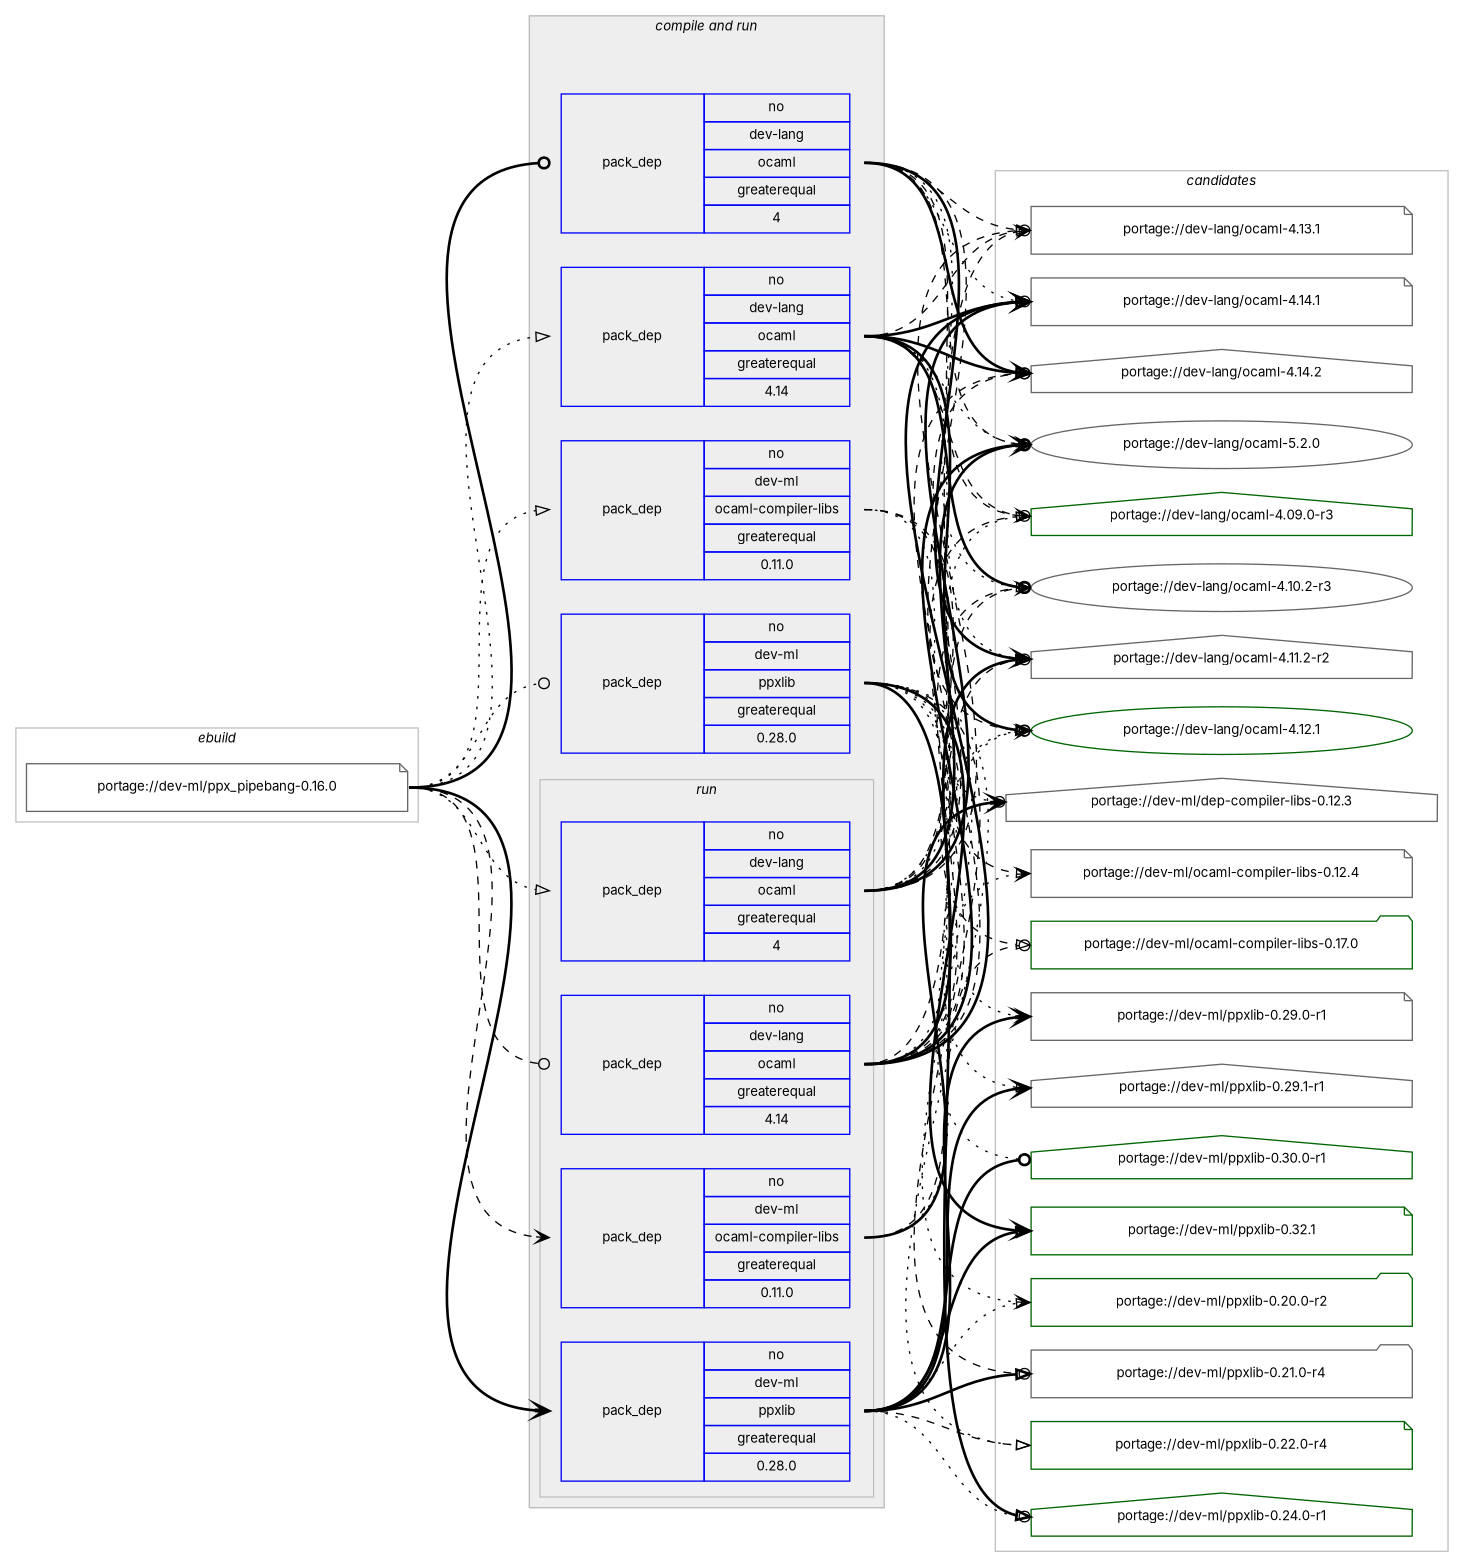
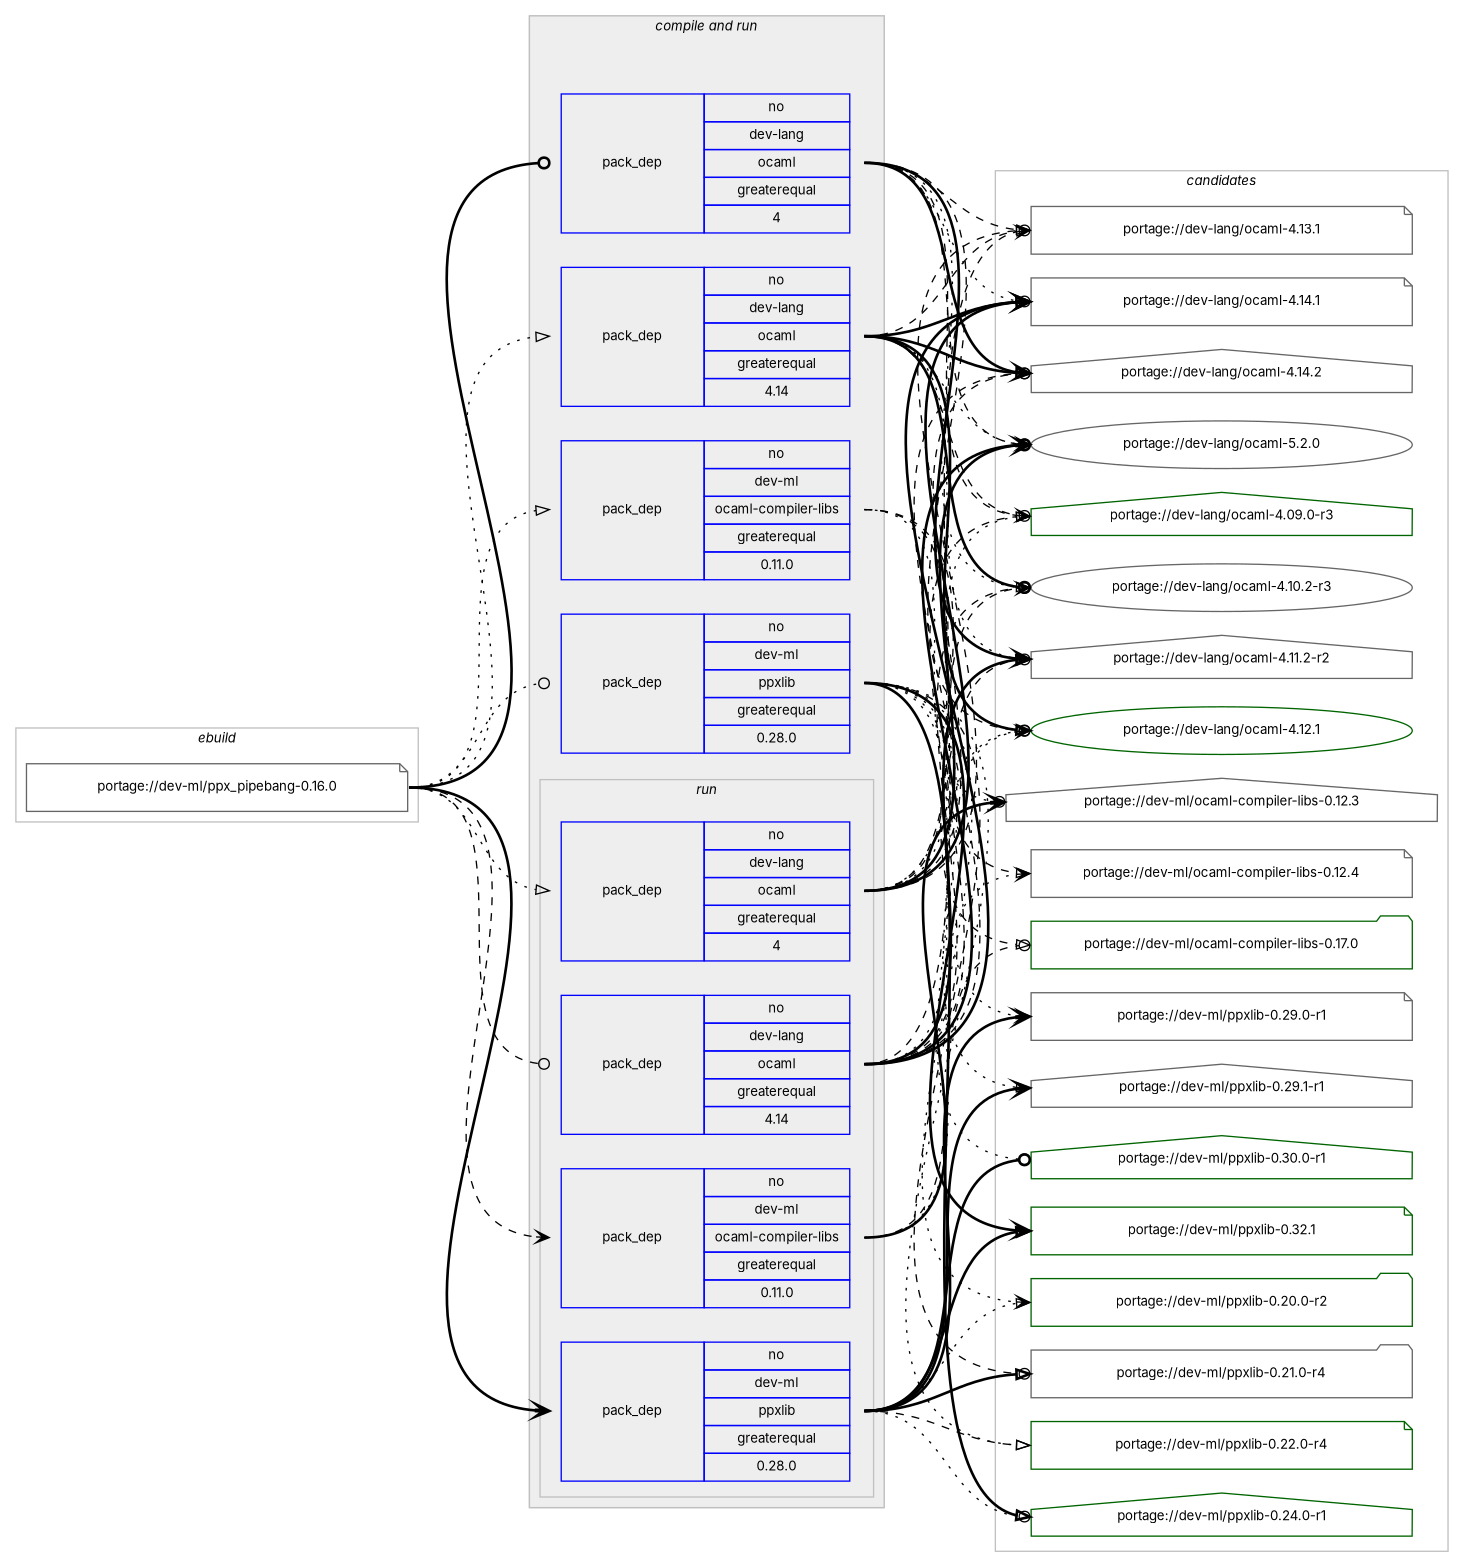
  digraph {
    compound=true
    concentrate=true
    fontname=Inter
    fontsize=10
    newrank=true
    rankdir=LR
    ranksep=1.5
    node [color=gray40 fontname=Inter fontsize=10 shape=none]
    edge [arrowhead=onormal fontname=Inter headport=w style=bold tailport=e weight=100]
    n1 [label="portage://dev-ml/ppx_pipebang-0.16.0" shape=note width=4]
    n2 [color=blue label=<<TABLE BORDER="0" CELLBORDER="1" CELLSPACING="0" CELLPADDING="4" WIDTH="220"><TR><TD ROWSPAN="6" CELLPADDING="30">pack_dep</TD></TR><TR><TD WIDTH="110">no</TD></TR><TR><TD>dev-lang</TD></TR><TR><TD>ocaml</TD></TR><TR><TD>greaterequal</TD></TR><TR><TD>4</TD></TR></TABLE>>]
    n3 [color=blue label=<<TABLE BORDER="0" CELLBORDER="1" CELLSPACING="0" CELLPADDING="4" WIDTH="220"><TR><TD ROWSPAN="6" CELLPADDING="30">pack_dep</TD></TR><TR><TD WIDTH="110">no</TD></TR><TR><TD>dev-lang</TD></TR><TR><TD>ocaml</TD></TR><TR><TD>greaterequal</TD></TR><TR><TD>4.14</TD></TR></TABLE>>]
    n4 [color=blue label=<<TABLE BORDER="0" CELLBORDER="1" CELLSPACING="0" CELLPADDING="4" WIDTH="220"><TR><TD ROWSPAN="6" CELLPADDING="30">pack_dep</TD></TR><TR><TD WIDTH="110">no</TD></TR><TR><TD>dev-ml</TD></TR><TR><TD>ocaml-compiler-libs</TD></TR><TR><TD>greaterequal</TD></TR><TR><TD>0.11.0</TD></TR></TABLE>>]
    n5 [color=blue label=<<TABLE BORDER="0" CELLBORDER="1" CELLSPACING="0" CELLPADDING="4" WIDTH="220"><TR><TD ROWSPAN="6" CELLPADDING="30">pack_dep</TD></TR><TR><TD WIDTH="110">no</TD></TR><TR><TD>dev-ml</TD></TR><TR><TD>ppxlib</TD></TR><TR><TD>greaterequal</TD></TR><TR><TD>0.28.0</TD></TR></TABLE>>]
    n6 [color=blue label=<<TABLE BORDER="0" CELLBORDER="1" CELLSPACING="0" CELLPADDING="4" WIDTH="220"><TR><TD ROWSPAN="6" CELLPADDING="30">pack_dep</TD></TR><TR><TD WIDTH="110">no</TD></TR><TR><TD>dev-lang</TD></TR><TR><TD>ocaml</TD></TR><TR><TD>greaterequal</TD></TR><TR><TD>4</TD></TR></TABLE>>]
    n7 [color=blue label=<<TABLE BORDER="0" CELLBORDER="1" CELLSPACING="0" CELLPADDING="4" WIDTH="220"><TR><TD ROWSPAN="6" CELLPADDING="30">pack_dep</TD></TR><TR><TD WIDTH="110">no</TD></TR><TR><TD>dev-lang</TD></TR><TR><TD>ocaml</TD></TR><TR><TD>greaterequal</TD></TR><TR><TD>4.14</TD></TR></TABLE>>]
    n8 [color=blue label=<<TABLE BORDER="0" CELLBORDER="1" CELLSPACING="0" CELLPADDING="4" WIDTH="220"><TR><TD ROWSPAN="6" CELLPADDING="30">pack_dep</TD></TR><TR><TD WIDTH="110">no</TD></TR><TR><TD>dev-ml</TD></TR><TR><TD>ocaml-compiler-libs</TD></TR><TR><TD>greaterequal</TD></TR><TR><TD>0.11.0</TD></TR></TABLE>>]
    n9 [color=blue label=<<TABLE BORDER="0" CELLBORDER="1" CELLSPACING="0" CELLPADDING="4" WIDTH="220"><TR><TD ROWSPAN="6" CELLPADDING="30">pack_dep</TD></TR><TR><TD WIDTH="110">no</TD></TR><TR><TD>dev-ml</TD></TR><TR><TD>ppxlib</TD></TR><TR><TD>greaterequal</TD></TR><TR><TD>0.28.0</TD></TR></TABLE>>]
    n10 [color=darkgreen label="portage://dev-lang/ocaml-4.09.0-r3" shape=house width=4]
    n11 [label="portage://dev-lang/ocaml-4.10.2-r3" shape=ellipse width=4]
    n12 [label="portage://dev-lang/ocaml-4.11.2-r2" shape=house width=4]
    n13 [color=darkgreen label="portage://dev-lang/ocaml-4.12.1" shape=ellipse width=4]
    n14 [label="portage://dev-lang/ocaml-4.13.1" shape=note width=4]
    n15 [label="portage://dev-lang/ocaml-4.14.1" shape=note width=4]
    n16 [label="portage://dev-lang/ocaml-4.14.2" shape=house width=4]
    n17 [label="portage://dev-lang/ocaml-5.2.0" shape=ellipse width=4]
-   n18 [label="portage://dev-ml/dep-compiler-libs-0.12.3" shape=house width=4]
+   n18 [label="portage://dev-ml/ocaml-compiler-libs-0.12.3" shape=house width=4]
    n19 [label="portage://dev-ml/ocaml-compiler-libs-0.12.4" shape=note width=4]
    n20 [color=darkgreen label="portage://dev-ml/ocaml-compiler-libs-0.17.0" shape=folder width=4]
    n21 [color=darkgreen label="portage://dev-ml/ppxlib-0.20.0-r2" shape=folder width=4]
    n22 [label="portage://dev-ml/ppxlib-0.21.0-r4" shape=folder width=4]
    n23 [color=darkgreen label="portage://dev-ml/ppxlib-0.22.0-r4" shape=note width=4]
    n24 [color=darkgreen label="portage://dev-ml/ppxlib-0.24.0-r1" shape=house width=4]
    n25 [label="portage://dev-ml/ppxlib-0.29.0-r1" shape=note width=4]
    n26 [label="portage://dev-ml/ppxlib-0.29.1-r1" shape=house width=4]
    n27 [color=darkgreen label="portage://dev-ml/ppxlib-0.30.0-r1" shape=house width=4]
    n28 [color=darkgreen label="portage://dev-ml/ppxlib-0.32.1" shape=note width=4]
    subgraph cluster_1 {
      color=gray
      label=<<i>ebuild</i>>
      rank=same
      n1
    }
    subgraph cluster_2 {
      color=gray
      label=<<i>dependencies</i>>
      subgraph cluster_3 {
        color=gray
        fillcolor="#eeeeee"
        label=<<i>compile</i>>
        style=filled
        subgraph sub_4 {
          color=gray
          fillcolor="#eeeeee"
          label=<<i>compile</i>>
          style=filled
          n2
        }
        subgraph sub_5 {
          color=gray
          fillcolor="#eeeeee"
          label=<<i>compile</i>>
          style=filled
          n3
        }
        subgraph sub_6 {
          color=gray
          fillcolor="#eeeeee"
          label=<<i>compile</i>>
          style=filled
          n4
        }
        subgraph sub_7 {
          color=gray
          fillcolor="#eeeeee"
          label=<<i>compile</i>>
          style=filled
          n5
        }
      }
      subgraph cluster_8 {
        color=gray
        fillcolor="#eeeeee"
        label=<<i>compile and run</i>>
        style=filled
      }
      subgraph cluster_9 {
        color=gray
        fillcolor="#eeeeee"
        label=<<i>run</i>>
        style=filled
        subgraph sub_10 {
          color=gray
          fillcolor="#eeeeee"
          label=<<i>run</i>>
          style=filled
          n6
        }
        subgraph sub_11 {
          color=gray
          fillcolor="#eeeeee"
          label=<<i>run</i>>
          style=filled
          n7
        }
        subgraph sub_12 {
          color=gray
          fillcolor="#eeeeee"
          label=<<i>run</i>>
          style=filled
          n8
        }
        subgraph sub_13 {
          color=gray
          fillcolor="#eeeeee"
          label=<<i>run</i>>
          style=filled
          n9
        }
      }
    }
    subgraph cluster_14 {
      color=gray
      label=<<i>candidates</i>>
      rank=same
      subgraph sub_15 {
        color=black
        label=<<i>candidates</i>>
        nodesep=1
        rank=same
        n10
        n11
        n12
        n13
        n14
        n15
        n16
        n17
      }
      subgraph sub_16 {
        color=black
        label=<<i>candidates</i>>
        nodesep=1
        rank=same
        n10
        n11
        n12
        n13
        n14
        n15
        n16
        n17
      }
      subgraph sub_17 {
        color=black
        label=<<i>candidates</i>>
        nodesep=1
        rank=same
        n18
        n19
        n20
      }
      subgraph sub_18 {
        color=black
        label=<<i>candidates</i>>
        nodesep=1
        rank=same
        n10
        n11
        n12
        n13
        n14
        n15
        n16
        n17
      }
      subgraph sub_19 {
        color=black
        label=<<i>candidates</i>>
        nodesep=1
        rank=same
        n21
        n22
        n23
        n24
        n25
        n26
        n27
        n28
      }
      subgraph sub_20 {
        color=black
        label=<<i>candidates</i>>
        nodesep=1
        rank=same
        n10
        n11
        n12
        n13
        n14
        n15
        n16
        n17
      }
      subgraph sub_21 {
        color=black
        label=<<i>candidates</i>>
        nodesep=1
        rank=same
        n18
        n19
        n20
      }
      subgraph sub_22 {
        color=black
        label=<<i>candidates</i>>
        nodesep=1
        rank=same
        n21
        n22
        n23
        n24
        n25
        n26
        n27
        n28
      }
    }
    n1 -> n2 [arrowhead=odot weight=20]
    n1 -> n3 [style=dotted weight=20]
    n1 -> n4 [style=dotted weight=20]
    n1 -> n5 [arrowhead=odot style=dotted weight=20]
    n1 -> n6 [style=dotted weight=20]
    n1 -> n7 [arrowhead=odot style=dashed weight=20]
    n1 -> n8 [arrowhead=vee style=dashed weight=20]
    n1 -> n9 [arrowhead=vee weight=20]
    n2 -> n10 [arrowhead=vee style=dashed]
    n2 -> n11 [style=dotted]
    n2 -> n12 [arrowhead=vee]
    n2 -> n13 [arrowhead=odot style=dashed]
    n2 -> n14 [style=dashed]
    n2 -> n15 [arrowhead=odot style=dotted]
    n2 -> n16 [arrowhead=vee]
    n2 -> n17 [arrowhead=vee style=dashed]
    n3 -> n10 [arrowhead=odot style=dashed]
    n3 -> n11 [arrowhead=odot]
    n3 -> n12 [style=dotted]
    n3 -> n13
    n3 -> n14 [style=dashed]
    n3 -> n15 [arrowhead=vee]
    n3 -> n16
    n3 -> n17 [arrowhead=odot style=dotted]
    n4 -> n18 [arrowhead=odot style=dotted]
    n4 -> n19 [style=dashed]
    n4 -> n20 [style=dashed]
    n5 -> n21 [arrowhead=vee style=dotted]
    n5 -> n22 [arrowhead=odot style=dashed]
    n5 -> n23 [style=dotted]
    n5 -> n24
    n5 -> n25 [arrowhead=vee style=dotted]
    n5 -> n26 [style=dotted]
    n5 -> n27 [arrowhead=odot style=dotted]
    n5 -> n28 [arrowhead=vee]
    n6 -> n10 [style=dotted]
    n6 -> n11 [arrowhead=odot style=dashed]
    n6 -> n12 [arrowhead=odot style=dashed]
    n6 -> n13 [arrowhead=vee style=dotted]
    n6 -> n14 [arrowhead=odot style=dashed]
    n6 -> n15
    n6 -> n16 [arrowhead=odot style=dashed]
    n6 -> n17 [arrowhead=vee]
    n7 -> n10 [style=dashed]
    n7 -> n11 [arrowhead=vee style=dashed]
    n7 -> n12
    n7 -> n13 [arrowhead=odot style=dotted]
    n7 -> n14 [arrowhead=vee style=dashed]
    n7 -> n15 [arrowhead=vee]
    n7 -> n16 [arrowhead=odot style=dashed]
    n7 -> n17 [arrowhead=odot]
    n8 -> n18 [arrowhead=vee]
    n8 -> n19 [arrowhead=vee style=dotted]
    n8 -> n20 [arrowhead=odot style=dashed]
    n9 -> n21 [style=dotted]
    n9 -> n22
    n9 -> n23 [style=dashed]
    n9 -> n24 [arrowhead=odot style=dotted]
    n9 -> n25 [arrowhead=vee]
    n9 -> n26 [arrowhead=vee]
    n9 -> n27 [arrowhead=odot]
    n9 -> n28
  }
